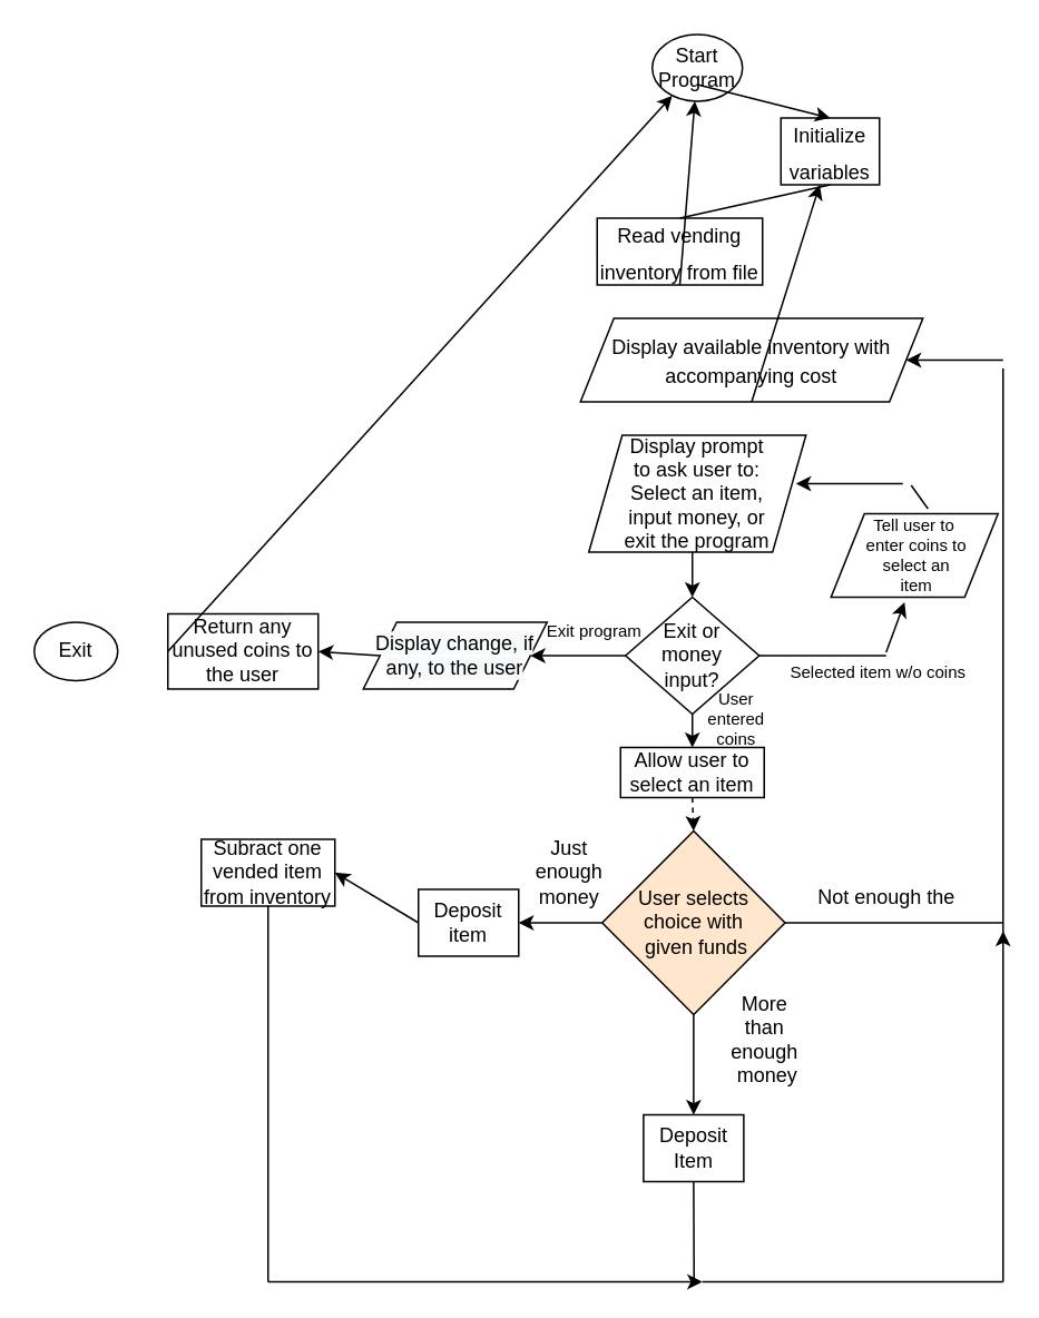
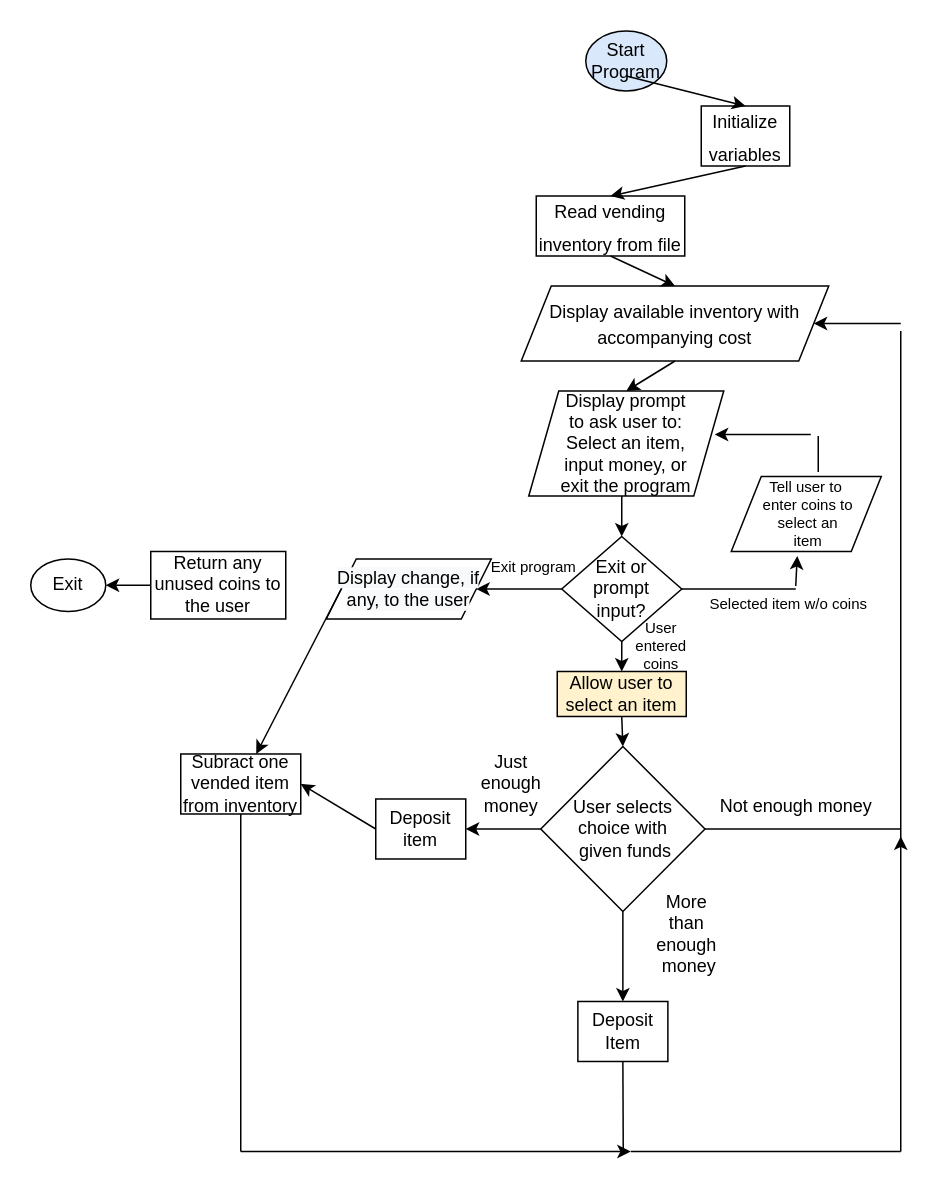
  <mxCell id="0" />
  <mxCell id="1" parent="0" />
- <mxCell id="2" value="&lt;font style=&quot;font-size: 12px&quot;&gt;Start Program&lt;/font&gt;" style="ellipse;whiteSpace=wrap;html=1;" parent="1" vertex="1"><mxGeometry x="390" width="54" height="40" as="geometry" y="20" /></mxCell>
+ <mxCell id="2" value="&lt;font style=&quot;font-size: 12px&quot;&gt;Start Program&lt;/font&gt;" style="ellipse;whiteSpace=wrap;html=1;fillColor=#dae8fc;" parent="1" vertex="1"><mxGeometry x="390" width="54" height="40" as="geometry" y="20" /></mxCell>
  <mxCell id="3" value="&lt;font style=&quot;font-size: 12px&quot;&gt;Initialize variables&lt;/font&gt;" style="rounded=0;whiteSpace=wrap;html=1;fontSize=18;" parent="1" vertex="1"><mxGeometry x="467" y="70" width="59" height="40" as="geometry" /></mxCell>
  <mxCell id="4" value="&lt;font style=&quot;font-size: 12px&quot;&gt;Read vending inventory from file&lt;/font&gt;" style="rounded=0;whiteSpace=wrap;html=1;fontSize=18;" parent="1" vertex="1"><mxGeometry x="357" y="130" width="99" height="40" as="geometry" /></mxCell>
  <mxCell id="5" value="&lt;font style=&quot;font-size: 12px&quot;&gt;Display available inventory with accompanying cost&lt;/font&gt;" style="shape=parallelogram;perimeter=parallelogramPerimeter;whiteSpace=wrap;html=1;fixedSize=1;fontSize=14;" parent="1" vertex="1"><mxGeometry x="347" y="190" width="205" height="50" as="geometry" /></mxCell>
  <mxCell id="6" value="Display prompt &lt;br&gt;to ask&amp;nbsp;user to: &lt;br&gt;Select an item,&lt;br&gt;&amp;nbsp;input money, or&amp;nbsp;&lt;br&gt;exit the program" style="shape=parallelogram;perimeter=parallelogramPerimeter;whiteSpace=wrap;html=1;fixedSize=1;fontSize=12;" parent="1" vertex="1"><mxGeometry x="352" y="260" width="130" height="70" as="geometry" /></mxCell>
- <mxCell id="7" value="Exit or&lt;br&gt;money&lt;br&gt;input?" style="rhombus;whiteSpace=wrap;html=1;fontSize=12;" parent="1" vertex="1"><mxGeometry x="374" y="356.99" width="80" height="70" as="geometry" /></mxCell>
+ <mxCell id="7" value="Exit or&lt;br&gt;prompt&lt;br&gt;input?" style="rhombus;whiteSpace=wrap;html=1;fontSize=12;" parent="1" vertex="1"><mxGeometry x="374" y="356.99" width="80" height="70" as="geometry" /></mxCell>
  <mxCell id="8" value="Return any unused coins to the user" style="rounded=0;whiteSpace=wrap;html=1;" parent="1" vertex="1"><mxGeometry x="100" y="366.99" width="90" height="45" as="geometry" /></mxCell>
  <mxCell id="9" value="Exit" style="ellipse;whiteSpace=wrap;html=1;" parent="1" vertex="1"><mxGeometry x="20" y="371.99" width="50" height="35" as="geometry" /></mxCell>
- <mxCell id="10" value="User selects &lt;br&gt;choice with&lt;br&gt;&amp;nbsp;given funds" style="rhombus;whiteSpace=wrap;html=1;fillColor=#ffe6cc;" parent="1" vertex="1"><mxGeometry x="360" y="496.99" width="109.5" height="110" as="geometry" /></mxCell>
- <mxCell id="11" value="Allow user to &lt;br&gt;select an item" style="rounded=0;whiteSpace=wrap;html=1;" parent="1" vertex="1"><mxGeometry x="371" y="446.99" width="86" height="30" as="geometry" /></mxCell>
+ <mxCell id="10" value="User selects &lt;br&gt;choice with&lt;br&gt;&amp;nbsp;given funds" style="rhombus;whiteSpace=wrap;html=1;" parent="1" vertex="1"><mxGeometry x="360" y="496.99" width="109.5" height="110" as="geometry" /></mxCell>
+ <mxCell id="11" value="Allow user to &lt;br&gt;select an item" style="rounded=0;whiteSpace=wrap;html=1;fillColor=#fff2cc;" parent="1" vertex="1"><mxGeometry x="371" y="446.99" width="86" height="30" as="geometry" /></mxCell>
  <mxCell id="12" value="Deposit item" style="rounded=0;whiteSpace=wrap;html=1;" parent="1" vertex="1"><mxGeometry x="250" y="531.99" width="60" height="40" as="geometry" /></mxCell>
  <mxCell id="13" value="Deposit Item" style="rounded=0;whiteSpace=wrap;html=1;" parent="1" vertex="1"><mxGeometry x="384.75" y="666.99" width="60" height="40" as="geometry" /></mxCell>
  <mxCell id="14" value="Subract one vended item from inventory" style="rounded=0;whiteSpace=wrap;html=1;" parent="1" vertex="1"><mxGeometry x="120" y="501.99" width="80" height="40" as="geometry" /></mxCell>
  <mxCell id="15" value="" style="endArrow=none;html=1;rounded=0;exitX=1;exitY=0.5;exitDx=0;exitDy=0;" parent="1" source="10" edge="1"><mxGeometry width="50" height="50" relative="1" as="geometry"><mxPoint x="550" y="556.99" as="sourcePoint" /><mxPoint x="600" y="551.99" as="targetPoint" /></mxGeometry></mxCell>
  <mxCell id="16" value="" style="endArrow=none;html=1;rounded=0;" parent="1" edge="1"><mxGeometry width="50" height="50" relative="1" as="geometry"><mxPoint x="600" y="560" as="sourcePoint" /><mxPoint x="600" y="220" as="targetPoint" /></mxGeometry></mxCell>
  <mxCell id="17" value="" style="endArrow=classic;html=1;rounded=0;entryX=1;entryY=0.5;entryDx=0;entryDy=0;" parent="1" target="5" edge="1"><mxGeometry width="50" height="50" relative="1" as="geometry"><mxPoint x="600" y="215" as="sourcePoint" /><mxPoint x="460" y="550" as="targetPoint" /></mxGeometry></mxCell>
- <mxCell id="18" value="Not enough the" style="text;html=1;align=center;verticalAlign=middle;resizable=0;points=[];autosize=1;strokeColor=none;fillColor=none;" parent="1" vertex="1"><mxGeometry x="469.5" y="526.99" width="120" height="20" as="geometry" /></mxCell>
+ <mxCell id="18" value="Not enough money" style="text;html=1;align=center;verticalAlign=middle;resizable=0;points=[];autosize=1;strokeColor=none;fillColor=none;" parent="1" vertex="1"><mxGeometry x="469.5" y="526.99" width="120" height="20" as="geometry" /></mxCell>
  <mxCell id="19" value="Just &lt;br&gt;enough &lt;br&gt;money" style="text;html=1;align=center;verticalAlign=middle;resizable=0;points=[];autosize=1;strokeColor=none;fillColor=none;" parent="1" vertex="1"><mxGeometry x="310" y="496.99" width="60" height="50" as="geometry" /></mxCell>
  <mxCell id="20" value="" style="endArrow=classic;html=1;rounded=0;exitX=0;exitY=0.5;exitDx=0;exitDy=0;entryX=1;entryY=0.5;entryDx=0;entryDy=0;" parent="1" source="10" target="12" edge="1"><mxGeometry width="50" height="50" relative="1" as="geometry"><mxPoint x="410" y="626.99" as="sourcePoint" /><mxPoint x="460" y="576.99" as="targetPoint" /></mxGeometry></mxCell>
  <mxCell id="21" value="" style="endArrow=classic;html=1;rounded=0;exitX=0;exitY=0.5;exitDx=0;exitDy=0;entryX=1;entryY=0.5;entryDx=0;entryDy=0;" parent="1" source="12" target="14" edge="1"><mxGeometry width="50" height="50" relative="1" as="geometry"><mxPoint x="410" y="626.99" as="sourcePoint" /><mxPoint x="460" y="576.99" as="targetPoint" /></mxGeometry></mxCell>
  <mxCell id="22" value="More&lt;br&gt;than&lt;br&gt;enough&lt;br&gt;&amp;nbsp;money" style="text;html=1;align=center;verticalAlign=middle;resizable=0;points=[];autosize=1;strokeColor=none;fillColor=none;" parent="1" vertex="1"><mxGeometry x="427" y="591.99" width="60" height="60" as="geometry" /></mxCell>
  <mxCell id="23" value="" style="endArrow=classic;html=1;rounded=0;exitX=0.5;exitY=1;exitDx=0;exitDy=0;entryX=0.5;entryY=0;entryDx=0;entryDy=0;" parent="1" source="10" target="13" edge="1"><mxGeometry width="50" height="50" relative="1" as="geometry"><mxPoint x="390" y="546.99" as="sourcePoint" /><mxPoint x="440" y="496.99" as="targetPoint" /></mxGeometry></mxCell>
  <mxCell id="24" value="" style="endArrow=none;html=1;rounded=0;exitX=0.5;exitY=1;exitDx=0;exitDy=0;" parent="1" source="14" edge="1"><mxGeometry width="50" height="50" relative="1" as="geometry"><mxPoint x="390" y="546.99" as="sourcePoint" /><mxPoint x="160" y="766.99" as="targetPoint" /></mxGeometry></mxCell>
  <mxCell id="25" value="" style="endArrow=none;html=1;rounded=0;exitX=0.5;exitY=1;exitDx=0;exitDy=0;" parent="1" source="13" edge="1"><mxGeometry width="50" height="50" relative="1" as="geometry"><mxPoint x="390" y="546.99" as="sourcePoint" /><mxPoint x="415" y="766.99" as="targetPoint" /></mxGeometry></mxCell>
  <mxCell id="26" value="" style="endArrow=none;html=1;rounded=0;" parent="1" edge="1"><mxGeometry width="50" height="50" relative="1" as="geometry"><mxPoint x="420" y="766.99" as="sourcePoint" /><mxPoint x="600" y="766.99" as="targetPoint" /></mxGeometry></mxCell>
  <mxCell id="27" value="" style="endArrow=classic;html=1;rounded=0;" parent="1" edge="1"><mxGeometry width="50" height="50" relative="1" as="geometry"><mxPoint x="600" y="766.99" as="sourcePoint" /><mxPoint x="600" y="556.99" as="targetPoint" /></mxGeometry></mxCell>
  <mxCell id="28" value="" style="endArrow=classic;html=1;rounded=0;" parent="1" edge="1"><mxGeometry width="50" height="50" relative="1" as="geometry"><mxPoint x="160" y="766.99" as="sourcePoint" /><mxPoint x="420" y="766.99" as="targetPoint" /></mxGeometry></mxCell>
  <mxCell id="29" value="" style="endArrow=classic;html=1;rounded=0;exitX=0.5;exitY=1;exitDx=0;exitDy=0;entryX=0.5;entryY=0;entryDx=0;entryDy=0;" parent="1" target="3" edge="1"><mxGeometry width="50" height="50" relative="1" as="geometry"><mxPoint x="417" y="50" as="sourcePoint" /><mxPoint x="580" as="targetPoint" y="20" /></mxGeometry></mxCell>
- <mxCell id="30" value="" style="endArrow=none;html=1;rounded=0;exitX=0.5;exitY=1;exitDx=0;exitDy=0;entryX=0.5;entryY=0;entryDx=0;entryDy=0;" parent="1" source="3" target="4" edge="1"><mxGeometry width="50" height="50" relative="1" as="geometry"><mxPoint x="580" y="100" as="sourcePoint" /><mxPoint x="630" y="50" as="targetPoint" /></mxGeometry></mxCell>
- <mxCell id="31" value="" style="endArrow=classic;html=1;rounded=0;exitX=0.5;exitY=1;exitDx=0;exitDy=0;" parent="1" source="4" target="2" edge="1"><mxGeometry width="50" height="50" relative="1" as="geometry"><mxPoint x="630" y="115" as="sourcePoint" /><mxPoint x="680" y="65" as="targetPoint" /></mxGeometry></mxCell>
- <mxCell id="32" value="" style="endArrow=classic;html=1;rounded=0;exitX=0.5;exitY=1;exitDx=0;exitDy=0;" parent="1" source="5" target="3" edge="1"><mxGeometry width="50" height="50" relative="1" as="geometry"><mxPoint x="589.5" y="115" as="sourcePoint" /><mxPoint x="639.5" y="65" as="targetPoint" /></mxGeometry></mxCell>
+ <mxCell id="30" value="" style="endArrow=classic;html=1;rounded=0;exitX=0.5;exitY=1;exitDx=0;exitDy=0;entryX=0.5;entryY=0;entryDx=0;entryDy=0;" parent="1" source="3" target="4" edge="1"><mxGeometry width="50" height="50" relative="1" as="geometry"><mxPoint x="580" y="100" as="sourcePoint" /><mxPoint x="630" y="50" as="targetPoint" /></mxGeometry></mxCell>
+ <mxCell id="31" value="" style="endArrow=classic;html=1;rounded=0;exitX=0.5;exitY=1;exitDx=0;exitDy=0;entryX=0.5;entryY=0;entryDx=0;entryDy=0;" parent="1" source="4" target="5" edge="1"><mxGeometry width="50" height="50" relative="1" as="geometry"><mxPoint x="630" y="115" as="sourcePoint" /><mxPoint x="680" y="65" as="targetPoint" /></mxGeometry></mxCell>
+ <mxCell id="32" value="" style="endArrow=classic;html=1;rounded=0;exitX=0.5;exitY=1;exitDx=0;exitDy=0;entryX=0.5;entryY=0;entryDx=0;entryDy=0;" parent="1" source="5" target="6" edge="1"><mxGeometry width="50" height="50" relative="1" as="geometry"><mxPoint x="589.5" y="115" as="sourcePoint" /><mxPoint x="639.5" y="65" as="targetPoint" /></mxGeometry></mxCell>
  <mxCell id="33" value="" style="endArrow=classic;html=1;rounded=0;entryX=0.5;entryY=0;entryDx=0;entryDy=0;" parent="1" target="7" edge="1"><mxGeometry width="50" height="50" relative="1" as="geometry"><mxPoint x="414" y="330" as="sourcePoint" /><mxPoint x="630" y="96.99" as="targetPoint" /></mxGeometry></mxCell>
  <mxCell id="34" value="" style="endArrow=classic;html=1;rounded=0;exitX=0.5;exitY=1;exitDx=0;exitDy=0;entryX=0.5;entryY=0;entryDx=0;entryDy=0;" parent="1" source="7" target="11" edge="1"><mxGeometry width="50" height="50" relative="1" as="geometry"><mxPoint x="620" y="136.99" as="sourcePoint" /><mxPoint x="670" y="86.99" as="targetPoint" /></mxGeometry></mxCell>
  <mxCell id="35" value="" style="endArrow=classic;html=1;rounded=0;exitX=0;exitY=0.5;exitDx=0;exitDy=0;entryX=1;entryY=0.5;entryDx=0;entryDy=0;" parent="1" source="7" target="38" edge="1"><mxGeometry width="50" height="50" relative="1" as="geometry"><mxPoint x="504.5" y="386.99" as="sourcePoint" /><mxPoint x="554.5" y="336.99" as="targetPoint" /></mxGeometry></mxCell>
- <mxCell id="36" value="" style="endArrow=classic;html=1;rounded=0;exitX=0;exitY=0.5;exitDx=0;exitDy=0;" parent="1" source="8" target="2" edge="1"><mxGeometry width="50" height="50" relative="1" as="geometry"><mxPoint x="140" y="264.49" as="sourcePoint" /><mxPoint x="190" y="214.49" as="targetPoint" /></mxGeometry></mxCell>
- <mxCell id="37" value="" style="endArrow=classic;html=1;rounded=0;exitX=0.5;exitY=1;exitDx=0;exitDy=0;entryX=0.5;entryY=0;entryDx=0;entryDy=0;dashed=1;" parent="1" source="11" target="10" edge="1"><mxGeometry width="50" height="50" relative="1" as="geometry"><mxPoint x="504.5" y="419.49" as="sourcePoint" /><mxPoint x="554.5" y="369.49" as="targetPoint" /></mxGeometry></mxCell>
+ <mxCell id="36" value="" style="endArrow=classic;html=1;rounded=0;exitX=0;exitY=0.5;exitDx=0;exitDy=0;entryX=1;entryY=0.5;entryDx=0;entryDy=0;" parent="1" source="8" target="9" edge="1"><mxGeometry width="50" height="50" relative="1" as="geometry"><mxPoint x="140" y="264.49" as="sourcePoint" /><mxPoint x="190" y="214.49" as="targetPoint" /></mxGeometry></mxCell>
+ <mxCell id="37" value="" style="endArrow=classic;html=1;rounded=0;exitX=0.5;exitY=1;exitDx=0;exitDy=0;entryX=0.5;entryY=0;entryDx=0;entryDy=0;" parent="1" source="11" target="10" edge="1"><mxGeometry width="50" height="50" relative="1" as="geometry"><mxPoint x="504.5" y="419.49" as="sourcePoint" /><mxPoint x="554.5" y="369.49" as="targetPoint" /></mxGeometry></mxCell>
  <mxCell id="38" value="&lt;meta charset=&quot;utf-8&quot;&gt;&lt;span style=&quot;color: rgb(0, 0, 0); font-family: helvetica; font-size: 12px; font-style: normal; font-weight: 400; letter-spacing: normal; text-align: center; text-indent: 0px; text-transform: none; word-spacing: 0px; background-color: rgb(248, 249, 250); display: inline; float: none;&quot;&gt;Display change, if any, to the user&lt;/span&gt;" style="shape=parallelogram;perimeter=parallelogramPerimeter;whiteSpace=wrap;html=1;fixedSize=1;" parent="1" vertex="1"><mxGeometry x="217" y="371.99" width="110" height="40" as="geometry" /></mxCell>
- <mxCell id="39" value="" style="endArrow=classic;html=1;rounded=0;exitX=0;exitY=0.5;exitDx=0;exitDy=0;entryX=1;entryY=0.5;entryDx=0;entryDy=0;" parent="1" source="38" target="8" edge="1"><mxGeometry width="50" height="50" relative="1" as="geometry"><mxPoint x="200" y="496.99" as="sourcePoint" /><mxPoint x="250" y="446.99" as="targetPoint" /></mxGeometry></mxCell>
+ <mxCell id="39" value="" style="endArrow=classic;html=1;rounded=0;exitX=0;exitY=0.5;exitDx=0;exitDy=0;" parent="1" source="38" target="14" edge="1"><mxGeometry width="50" height="50" relative="1" as="geometry"><mxPoint x="200" y="496.99" as="sourcePoint" /><mxPoint x="250" y="446.99" as="targetPoint" /></mxGeometry></mxCell>
  <mxCell id="40" value="&lt;font style=&quot;font-size: 10px&quot;&gt;Exit program&lt;/font&gt;" style="text;html=1;align=center;verticalAlign=middle;resizable=0;points=[];autosize=1;strokeColor=none;fillColor=none;" vertex="1" parent="1"><mxGeometry x="320" y="366.99" width="70" height="20" as="geometry" /></mxCell>
  <mxCell id="41" value="User&lt;br&gt;entered&lt;br&gt;coins" style="text;html=1;align=center;verticalAlign=middle;resizable=0;points=[];autosize=1;strokeColor=none;fillColor=none;fontSize=10;" vertex="1" parent="1"><mxGeometry x="415" y="410" width="50" height="40" as="geometry" /></mxCell>
- <mxCell id="42" value="Tell user to&lt;br&gt;&amp;nbsp;enter&amp;nbsp;coins to&lt;br&gt;&amp;nbsp;select an&lt;br&gt;&amp;nbsp;item" style="shape=parallelogram;perimeter=parallelogramPerimeter;whiteSpace=wrap;html=1;fixedSize=1;fontSize=10;" vertex="1" parent="1"><mxGeometry x="497" y="306.99" width="100" height="50" as="geometry" /></mxCell>
+ <mxCell id="42" value="Tell user to&lt;br&gt;&amp;nbsp;enter&amp;nbsp;coins to&lt;br&gt;&amp;nbsp;select an&lt;br&gt;&amp;nbsp;item" style="shape=parallelogram;perimeter=parallelogramPerimeter;whiteSpace=wrap;html=1;fixedSize=1;fontSize=10;" vertex="1" parent="1"><mxGeometry x="487" y="316.99" width="100" height="50" as="geometry" /></mxCell>
  <mxCell id="43" value="" style="endArrow=none;html=1;rounded=0;fontSize=10;exitX=1;exitY=0.5;exitDx=0;exitDy=0;" edge="1" parent="1" source="7"><mxGeometry width="50" height="50" relative="1" as="geometry"><mxPoint x="530" y="400" as="sourcePoint" /><mxPoint x="530" y="392" as="targetPoint" /></mxGeometry></mxCell>
  <mxCell id="44" value="" style="endArrow=classic;html=1;rounded=0;fontSize=10;entryX=0.44;entryY=1.06;entryDx=0;entryDy=0;entryPerimeter=0;" edge="1" parent="1" target="42"><mxGeometry width="50" height="50" relative="1" as="geometry"><mxPoint x="530" y="390" as="sourcePoint" /><mxPoint x="680" y="306.99" as="targetPoint" /></mxGeometry></mxCell>
  <mxCell id="45" value="" style="endArrow=none;html=1;rounded=0;fontSize=10;exitX=0.58;exitY=-0.06;exitDx=0;exitDy=0;exitPerimeter=0;" edge="1" parent="1" source="42"><mxGeometry width="50" height="50" relative="1" as="geometry"><mxPoint x="537" y="300" as="sourcePoint" /><mxPoint x="545" y="290" as="targetPoint" /></mxGeometry></mxCell>
  <mxCell id="46" value="" style="endArrow=classic;html=1;rounded=0;fontSize=10;entryX=0.954;entryY=0.414;entryDx=0;entryDy=0;entryPerimeter=0;" edge="1" parent="1" target="6"><mxGeometry width="50" height="50" relative="1" as="geometry"><mxPoint x="540" y="289" as="sourcePoint" /><mxPoint x="610" y="130" as="targetPoint" /></mxGeometry></mxCell>
  <mxCell id="47" value="Selected item w/o coins" style="text;html=1;align=center;verticalAlign=middle;resizable=0;points=[];autosize=1;strokeColor=none;fillColor=none;fontSize=10;" vertex="1" parent="1"><mxGeometry x="465" y="391.99" width="120" height="20" as="geometry" /></mxCell>
